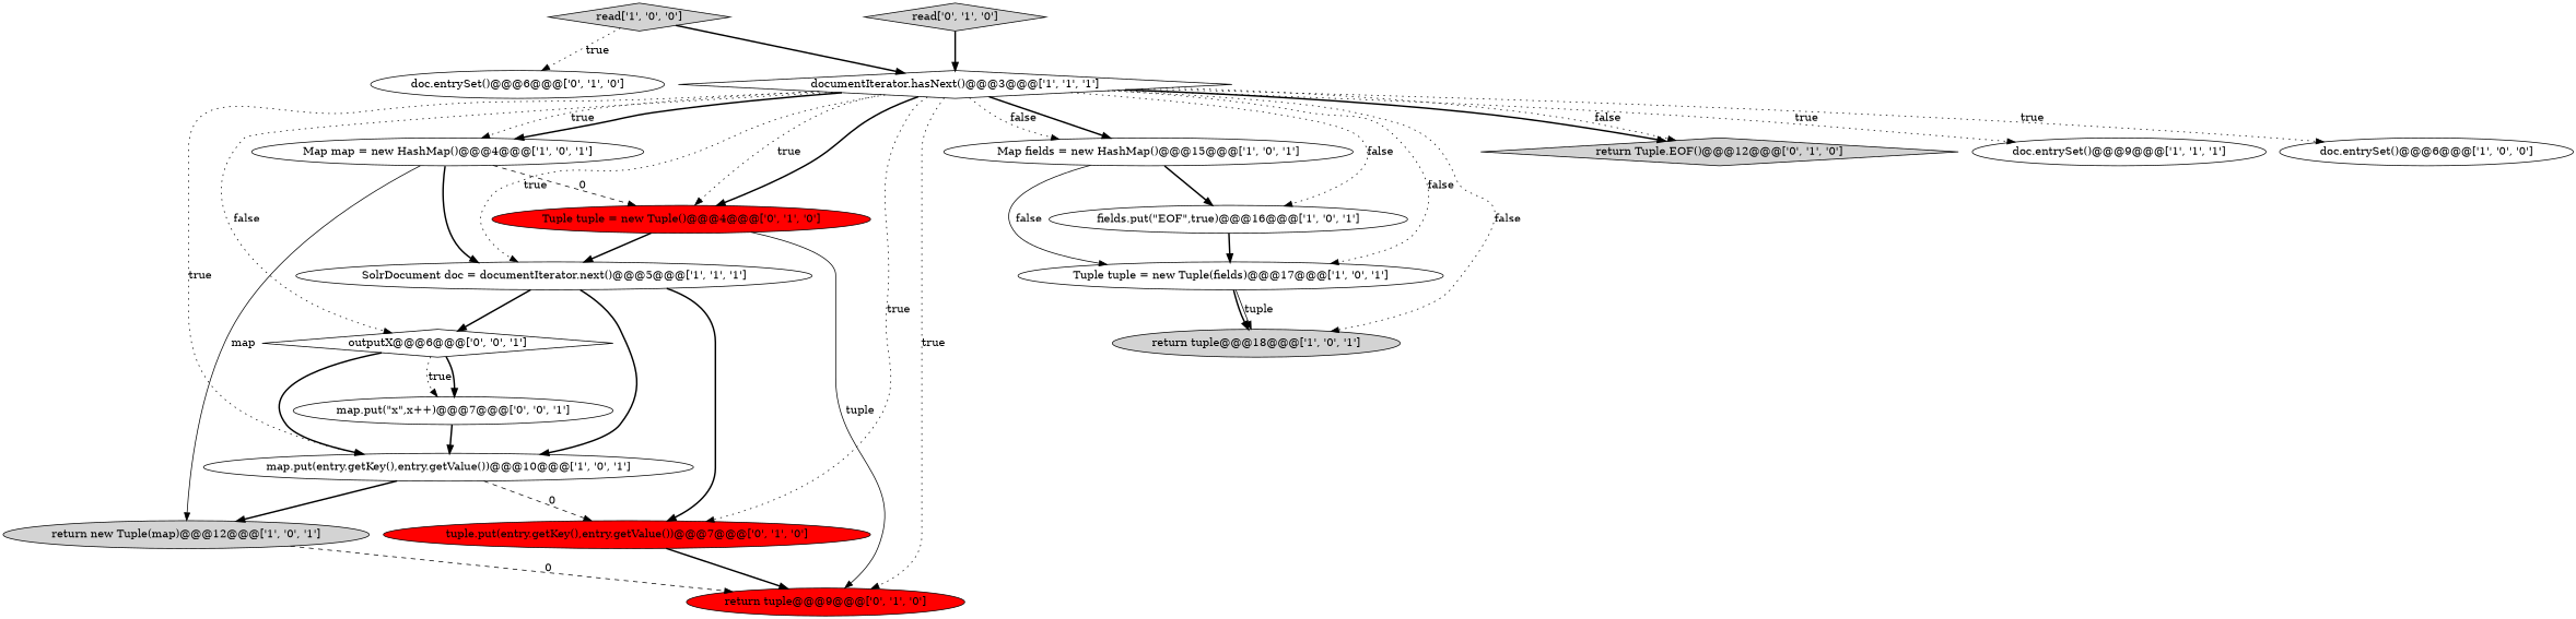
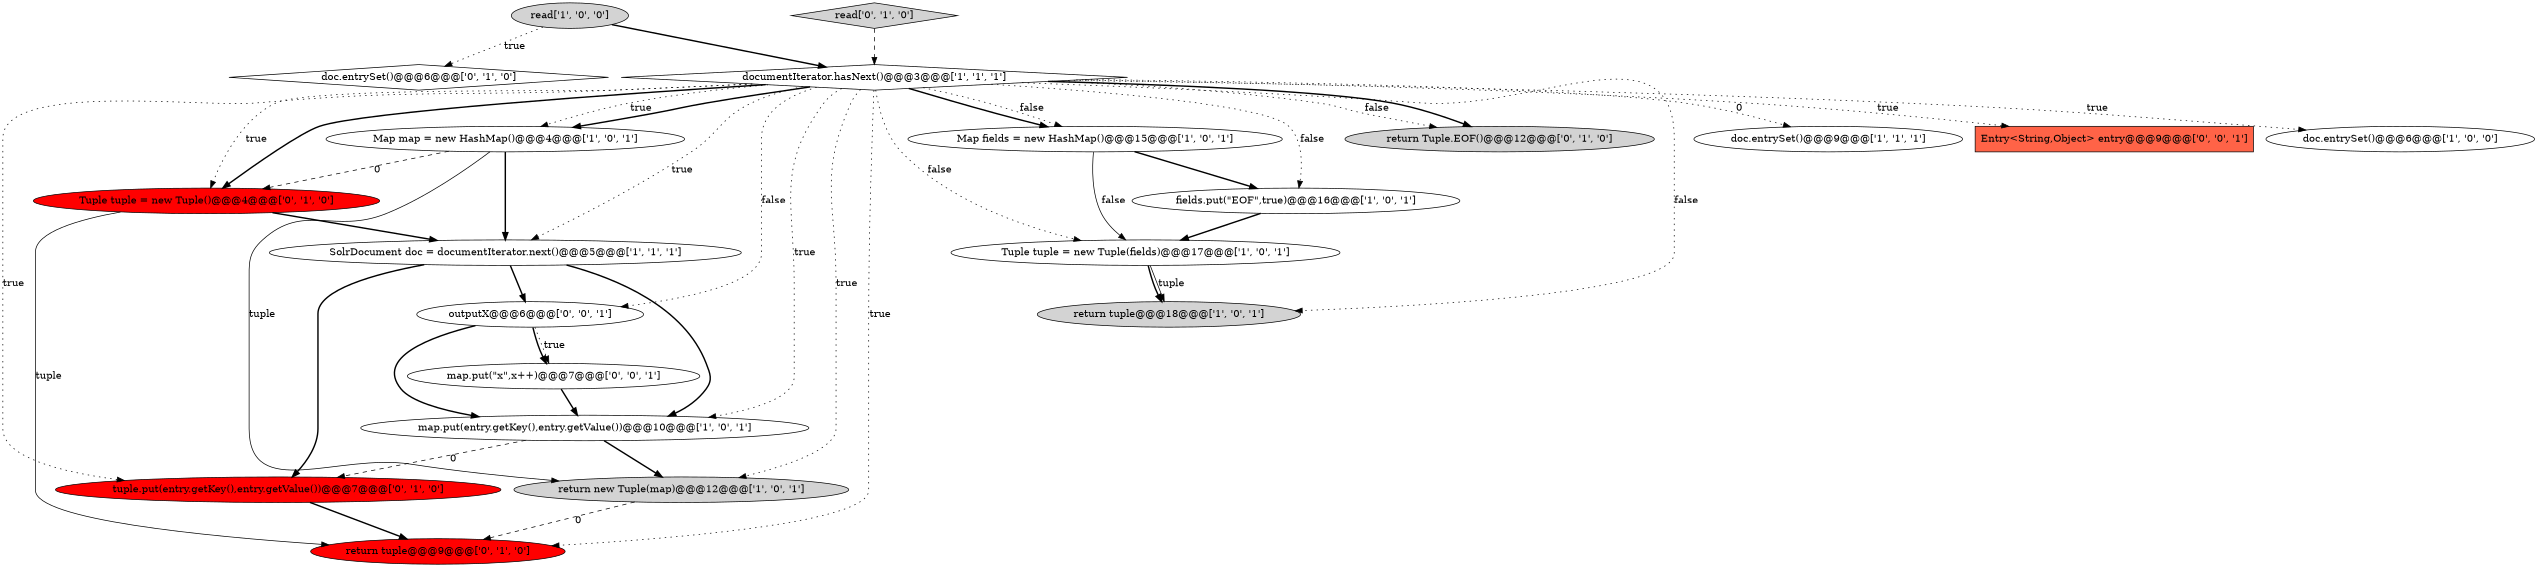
  digraph {
    node [fillcolor=white shape=ellipse style=filled]
    edge [style=bold]
-   n1 [label="doc.entrySet()@@@6@@@['0', '1', '0']"]
+   n1 [label="doc.entrySet()@@@6@@@['0', '1', '0']" shape=diamond]
    n2 [label="Map map = new HashMap()@@@4@@@['1', '0', '1']"]
    n3 [label="SolrDocument doc = documentIterator.next()@@@5@@@['1', '1', '1']"]
    n4 [fillcolor=red label="Tuple tuple = new Tuple()@@@4@@@['0', '1', '0']"]
    n5 [fillcolor=lightgray label="return new Tuple(map)@@@12@@@['1', '0', '1']"]
-   n6 [label="outputX@@@6@@@['0', '0', '1']" shape=diamond]
+   n6 [label="outputX@@@6@@@['0', '0', '1']"]
    n7 [label="map.put(entry.getKey(),entry.getValue())@@@10@@@['1', '0', '1']"]
    n8 [fillcolor=red label="tuple.put(entry.getKey(),entry.getValue())@@@7@@@['0', '1', '0']"]
    n9 [fillcolor=red label="return tuple@@@9@@@['0', '1', '0']"]
    n10 [label="map.put(\"x\",x++)@@@7@@@['0', '0', '1']"]
    n11 [label="Tuple tuple = new Tuple(fields)@@@17@@@['1', '0', '1']"]
    n12 [fillcolor=lightgray label="return tuple@@@18@@@['1', '0', '1']"]
    n13 [label="documentIterator.hasNext()@@@3@@@['1', '1', '1']" shape=diamond]
    n14 [label="Map fields = new HashMap()@@@15@@@['1', '0', '1']"]
-   n15 [fillcolor=lightgray label="return Tuple.EOF()@@@12@@@['0', '1', '0']" shape=diamond]
+   n15 [fillcolor=lightgray label="return Tuple.EOF()@@@12@@@['0', '1', '0']"]
    n16 [label="fields.put(\"EOF\",true)@@@16@@@['1', '0', '1']"]
    n17 [label="doc.entrySet()@@@9@@@['1', '1', '1']"]
+   n18 [fillcolor=tomato label="Entry<String,Object> entry@@@9@@@['0', '0', '1']" shape=box]
    n19 [label="doc.entrySet()@@@6@@@['1', '0', '0']"]
-   n20 [fillcolor=lightgray label="read['1', '0', '0']" shape=diamond]
+   n20 [fillcolor=lightgray label="read['1', '0', '0']"]
    n21 [fillcolor=lightgray label="read['0', '1', '0']" shape=diamond]
    n2 -> n3
    n2 -> n4 [label=0 style=dashed]
-   n2 -> n5 [label=map style=solid]
+   n2 -> n5 [label=tuple style=solid]
    n3 -> n6
    n3 -> n7
    n3 -> n8
    n4 -> n3
    n4 -> n9 [label=tuple style=solid]
    n5 -> n9 [label=0 style=dashed]
    n6 -> n7
    n6 -> n10 [label=true style=dotted]
    n6 -> n10
    n7 -> n5
    n7 -> n8 [label=0 style=dashed]
    n8 -> n9
    n10 -> n7
    n11 -> n12
    n11 -> n12 [label=tuple style=solid]
    n13 -> n2 [label=true style=dotted]
    n13 -> n2
    n13 -> n3 [label=true style=dotted]
    n13 -> n4 [label=true style=dotted]
    n13 -> n4
+   n13 -> n5 [label=true style=dotted]
    n13 -> n6 [label=false style=dotted]
    n13 -> n7 [label=true style=dotted]
    n13 -> n8 [label=true style=dotted]
    n13 -> n9 [label=true style=dotted]
    n13 -> n11 [label=false style=dotted]
    n13 -> n12 [label=false style=dotted]
    n13 -> n14
    n13 -> n14 [label=false style=dotted]
    n13 -> n15
    n13 -> n15 [label=false style=dotted]
    n13 -> n16 [label=false style=dotted]
-   n13 -> n17 [label=true style=dotted]
+   n13 -> n17 [label=0 style=dotted]
+   n13 -> n18 [label=true style=dotted]
    n13 -> n19 [label=true style=dotted]
    n14 -> n11 [label=false style=solid]
    n14 -> n16
    n16 -> n11
    n20 -> n1 [label=true style=dotted]
    n20 -> n13
-   n21 -> n13
+   n21 -> n13 [style=dashed]
  }
